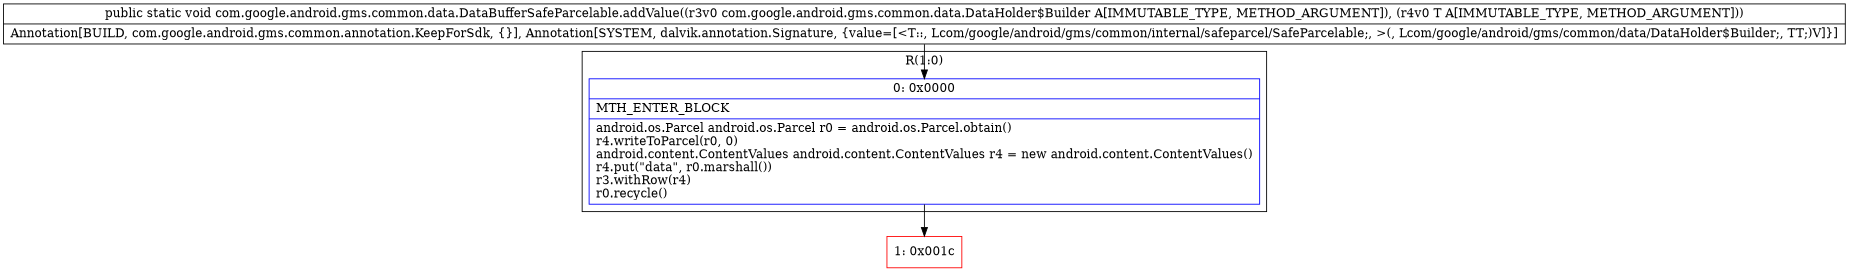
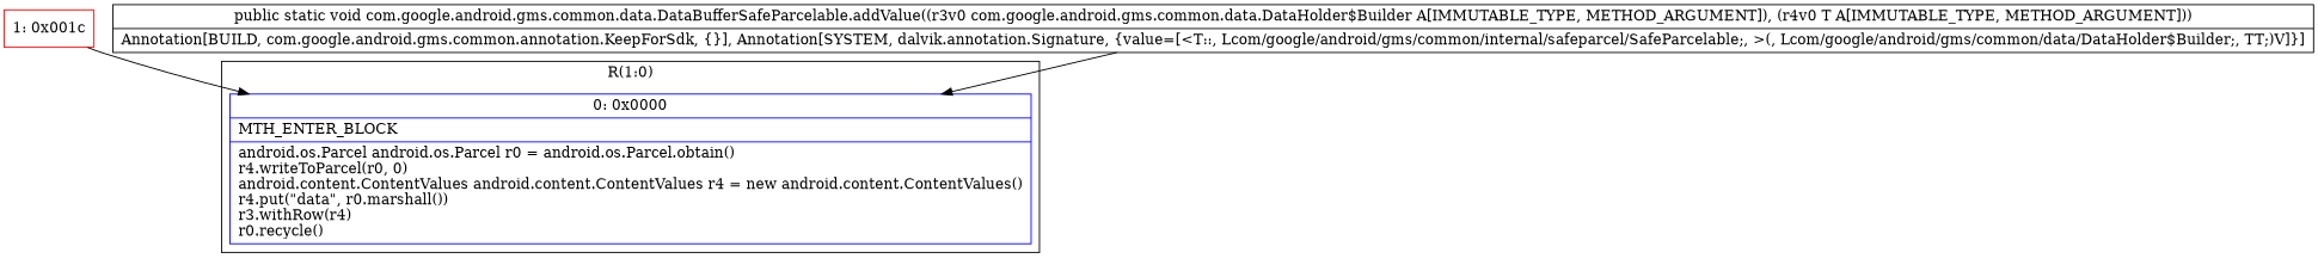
  digraph {
    node [shape=record]
    n1 [color=blue label="{0\:\ 0x0000|MTH_ENTER_BLOCK\l|android.os.Parcel android.os.Parcel r0 = android.os.Parcel.obtain()\lr4.writeToParcel(r0, 0)\landroid.content.ContentValues android.content.ContentValues r4 = new android.content.ContentValues()\lr4.put(\"data\", r0.marshall())\lr3.withRow(r4)\lr0.recycle()\l}"]
    n2 [color=red label="{1\:\ 0x001c}"]
    n3 [label="{public static void com.google.android.gms.common.data.DataBufferSafeParcelable.addValue((r3v0 com.google.android.gms.common.data.DataHolder$Builder A[IMMUTABLE_TYPE, METHOD_ARGUMENT]), (r4v0 T A[IMMUTABLE_TYPE, METHOD_ARGUMENT]))  | Annotation[BUILD, com.google.android.gms.common.annotation.KeepForSdk, \{\}], Annotation[SYSTEM, dalvik.annotation.Signature, \{value=[\<T::, Lcom\/google\/android\/gms\/common\/internal\/safeparcel\/SafeParcelable;, \>(, Lcom\/google\/android\/gms\/common\/data\/DataHolder$Builder;, TT;)V]\}]\l}"]
    subgraph cluster_1 {
      label="R(1:0)"
      n1
    }
-   n1 -> n2
+   n2 -> n1
    n3 -> n1
  }
